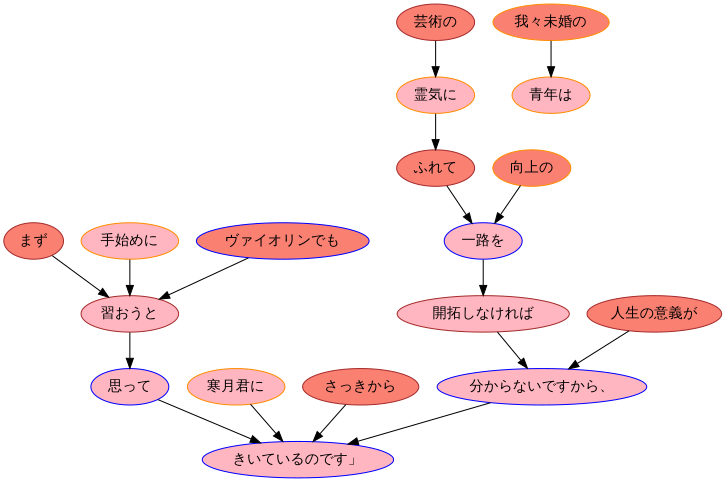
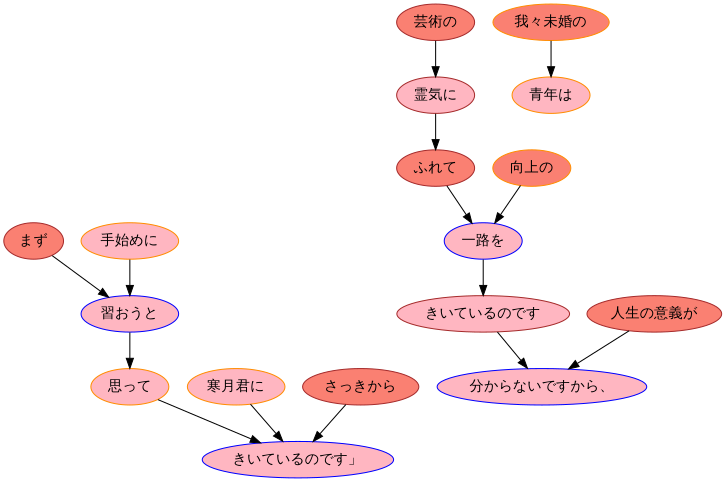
  digraph {
    fontname=Inter
    node [color=darkorange fillcolor=lightpink fontname=Inter style=filled]
    edge [fontname=Inter]
    n1 [color=blue label="分からないですから、"]
    n2 [color=blue label="きいているのです」"]
    n3 [fillcolor=salmon label="我々未婚の"]
    n4 [label="青年は"]
    n5 [color=brown fillcolor=salmon label="芸術の"]
-   n6 [label="霊気に"]
+   n6 [color=brown label="霊気に"]
    n7 [color=brown fillcolor=salmon label="ふれて"]
    n8 [color=blue label="一路を"]
-   n9 [color=brown label="開拓しなければ"]
+   n9 [color=brown label="きいているのです"]
    n10 [fillcolor=salmon label="向上の"]
    n11 [color=brown fillcolor=salmon label="人生の意義が"]
    n12 [color=brown fillcolor=salmon label="まず"]
-   n13 [color=brown label="習おうと"]
-   n14 [color=blue label="思って"]
+   n13 [color=blue label="習おうと"]
+   n14 [label="思って"]
    n15 [label="手始めに"]
-   n16 [color=blue fillcolor=salmon label="ヴァイオリンでも"]
    n17 [label="寒月君に"]
    n18 [color=brown fillcolor=salmon label="さっきから"]
-   n1 -> n2
    n3 -> n4
    n5 -> n6
    n6 -> n7
    n7 -> n8
    n8 -> n9
    n9 -> n1
    n10 -> n8
    n11 -> n1
    n12 -> n13
    n13 -> n14
    n14 -> n2
    n15 -> n13
-   n16 -> n13
    n17 -> n2
    n18 -> n2
  }
